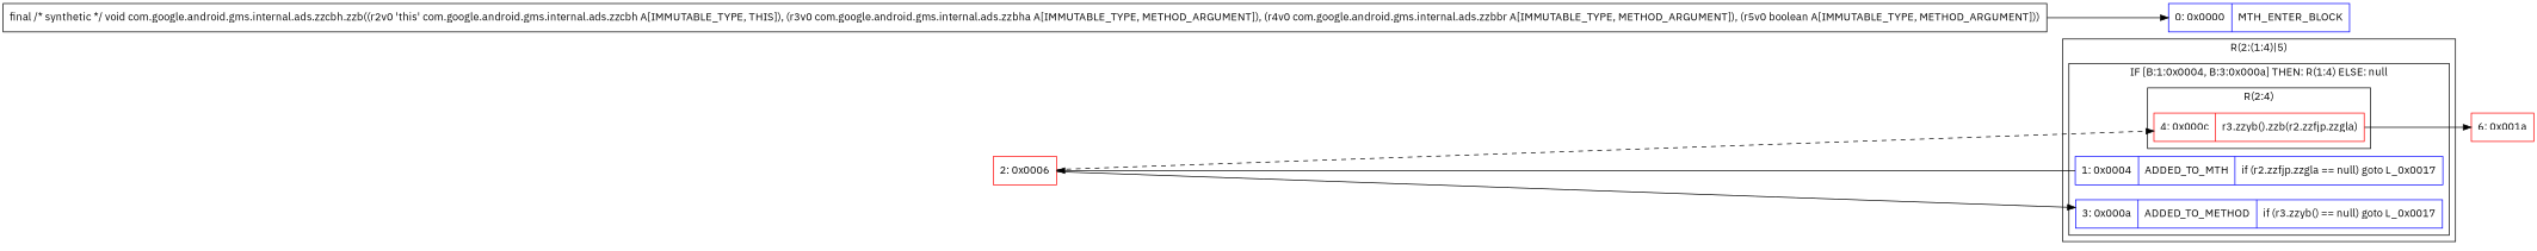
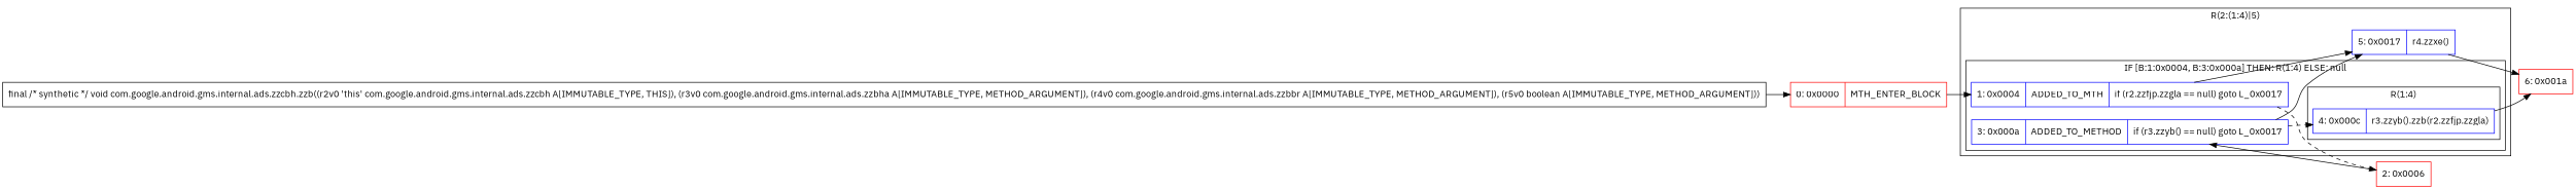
  digraph {
    fontname="IBM Plex Sans"
    rankdir=LR
    node [color=blue fontname="IBM Plex Sans" shape=record]
    edge [fontname="IBM Plex Sans"]
-   n1 [color=red label="{4\:\ 0x000c|r3.zzyb().zzb(r2.zzfjp.zzgla)\l}"]
+   n1 [label="{4\:\ 0x000c|r3.zzyb().zzb(r2.zzfjp.zzgla)\l}"]
    n2 [label="{1\:\ 0x0004|ADDED_TO_MTH\l|if (r2.zzfjp.zzgla == null) goto L_0x0017\l}"]
    n3 [label="{3\:\ 0x000a|ADDED_TO_METHOD\l|if (r3.zzyb() == null) goto L_0x0017\l}"]
+   n4 [label="{5\:\ 0x0017|r4.zzxe()\l}"]
    n5 [color=red label="{6\:\ 0x001a}"]
    n6 [color=red label="{2\:\ 0x0006}"]
-   n7 [label="{0\:\ 0x0000|MTH_ENTER_BLOCK\l}"]
+   n7 [color=red label="{0\:\ 0x0000|MTH_ENTER_BLOCK\l}"]
    n8 [label="{final \/* synthetic *\/ void com.google.android.gms.internal.ads.zzcbh.zzb((r2v0 'this' com.google.android.gms.internal.ads.zzcbh A[IMMUTABLE_TYPE, THIS]), (r3v0 com.google.android.gms.internal.ads.zzbha A[IMMUTABLE_TYPE, METHOD_ARGUMENT]), (r4v0 com.google.android.gms.internal.ads.zzbbr A[IMMUTABLE_TYPE, METHOD_ARGUMENT]), (r5v0 boolean A[IMMUTABLE_TYPE, METHOD_ARGUMENT])) }" color=""]
    subgraph cluster_1 {
      label="R(2:(1:4)|5)"
+     n4
      subgraph cluster_2 {
        label="IF [B:1:0x0004, B:3:0x000a] THEN: R(1:4) ELSE: null"
        n2
        n3
        subgraph cluster_3 {
-         label="R(2:4)"
+         label="R(1:4)"
          n1
        }
      }
    }
    n1 -> n5
-   n2 -> n6 [style=solid]
-   n6 -> n1 [style=dashed]
+   n2 -> n4
+   n2 -> n6 [style=dashed]
+   n3 -> n1 [style=dashed]
+   n3 -> n4
+   n4 -> n5
    n6 -> n3
+   n7 -> n2
    n8 -> n7
  }
